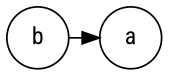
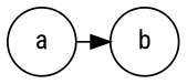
  digraph {
    fontname="Roboto Condensed"
    node [regular=true fontname="Roboto Condensed"]
    a
    b
    subgraph sub_1 {
      rank=same
      a
      b
    }
-   b -> a [fontname="Roboto Condensed"]
+   a -> b [fontname="Roboto Condensed"]
  }
